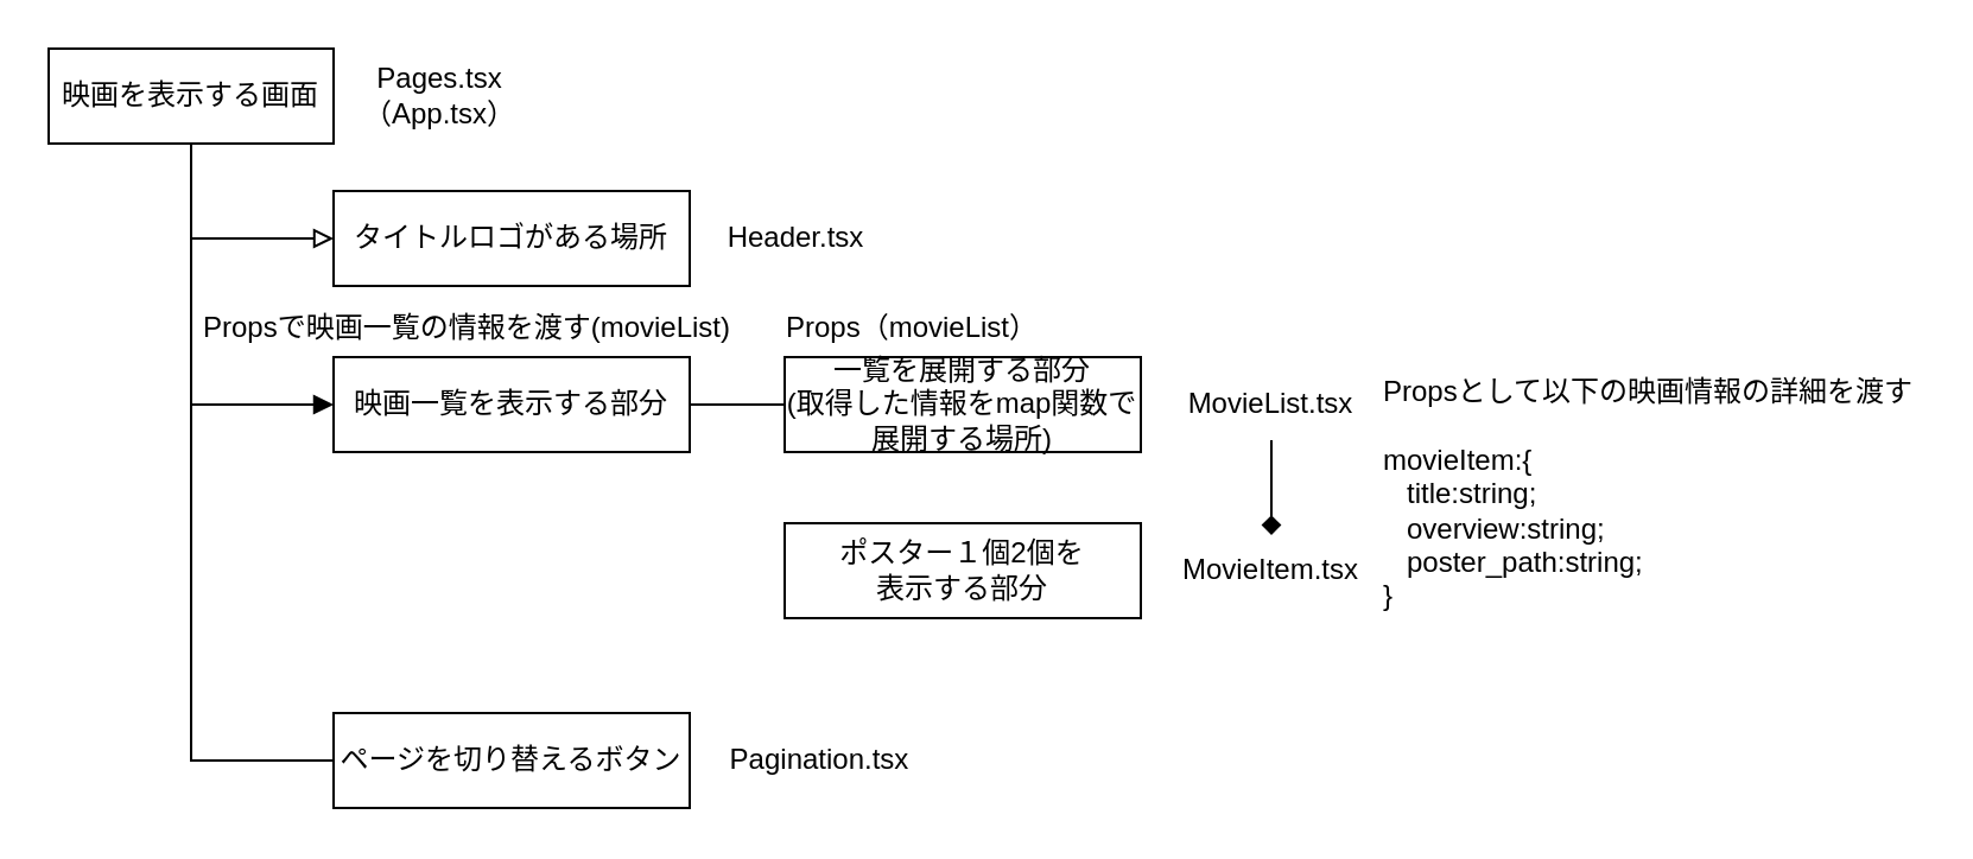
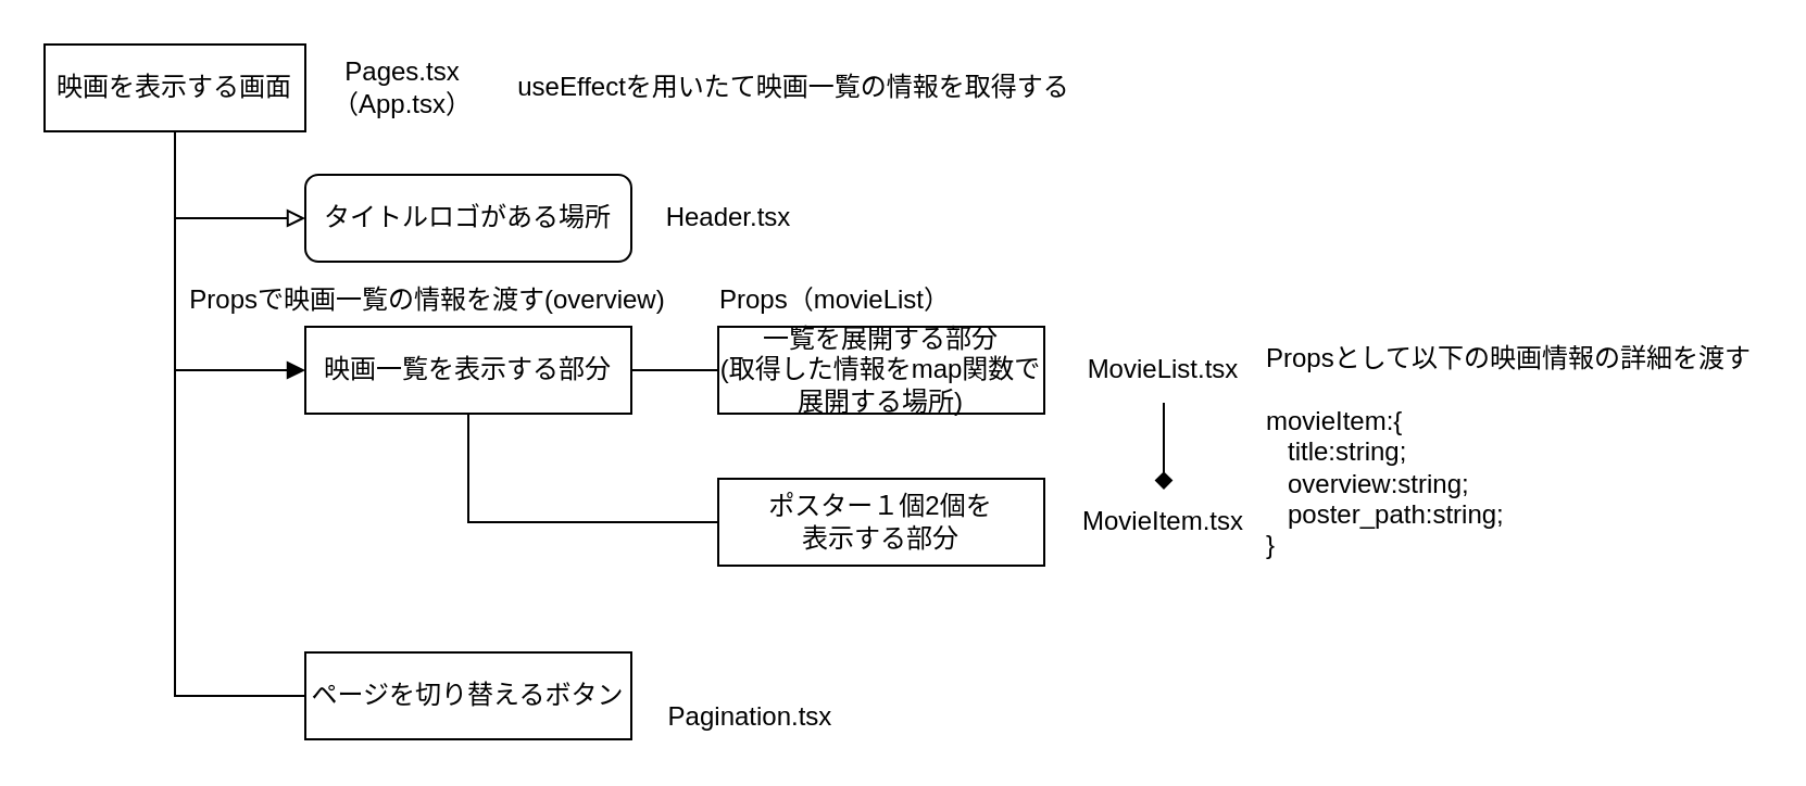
  <mxCell id="0" />
  <mxCell id="1" parent="0" />
  <mxCell id="2" style="edgeStyle=none;html=1;exitX=0.5;exitY=1;exitDx=0;exitDy=0;entryX=0;entryY=0.5;entryDx=0;entryDy=0;endArrow=block;endFill=0;rounded=0;" edge="1" parent="1" source="3" target="4"><mxGeometry relative="1" as="geometry"><Array as="points"><mxPoint x="80" y="100" /></Array></mxGeometry></mxCell>
  <mxCell id="3" value="映画を表示する画面" style="rounded=0;whiteSpace=wrap;html=1;" parent="1" vertex="1"><mxGeometry x="20" y="20" width="120" height="40" as="geometry" /></mxCell>
- <mxCell id="4" value="タイトルロゴがある場所" style="rounded=0;whiteSpace=wrap;html=1;" vertex="1" parent="1"><mxGeometry x="140" y="80" width="150" height="40" as="geometry" /></mxCell>
+ <mxCell id="4" value="タイトルロゴがある場所" style="whiteSpace=wrap;html=1;rounded=1;" vertex="1" parent="1"><mxGeometry x="140" y="80" width="150" height="40" as="geometry" /></mxCell>
  <mxCell id="5" value="映画一覧を表示する部分" style="rounded=0;whiteSpace=wrap;html=1;" vertex="1" parent="1"><mxGeometry x="140" y="150" width="150" height="40" as="geometry" /></mxCell>
  <mxCell id="6" value="ページを切り替えるボタン" style="rounded=0;whiteSpace=wrap;html=1;" vertex="1" parent="1"><mxGeometry x="140" y="300" width="150" height="40" as="geometry" /></mxCell>
  <mxCell id="7" style="edgeStyle=none;html=1;exitX=0.5;exitY=1;exitDx=0;exitDy=0;entryX=0;entryY=0.5;entryDx=0;entryDy=0;endArrow=block;endFill=1;rounded=0;" edge="1" parent="1" source="3" target="5"><mxGeometry relative="1" as="geometry"><mxPoint x="90" y="70" as="sourcePoint" /><mxPoint x="150" y="110" as="targetPoint" /><Array as="points"><mxPoint x="80" y="170" /></Array></mxGeometry></mxCell>
  <mxCell id="8" style="edgeStyle=none;html=1;entryX=0;entryY=0.5;entryDx=0;entryDy=0;endArrow=none;endFill=0;rounded=0;" edge="1" parent="1" target="6"><mxGeometry relative="1" as="geometry"><mxPoint x="80" y="60" as="sourcePoint" /><mxPoint x="150" y="180" as="targetPoint" /><Array as="points"><mxPoint x="80" y="320" /></Array></mxGeometry></mxCell>
  <mxCell id="9" value="Header.tsx" style="text;html=1;strokeColor=none;fillColor=none;align=center;verticalAlign=middle;whiteSpace=wrap;rounded=0;" vertex="1" parent="1"><mxGeometry x="290" y="85" width="90" height="30" as="geometry" /></mxCell>
  <mxCell id="10" value="一覧を展開する部分&lt;br&gt;(取得した情報をmap関数で展開する場所)" style="rounded=0;whiteSpace=wrap;html=1;" vertex="1" parent="1"><mxGeometry x="330" y="150" width="150" height="40" as="geometry" /></mxCell>
  <mxCell id="11" value="ポスター１個2個を&lt;br&gt;表示する部分" style="rounded=0;whiteSpace=wrap;html=1;" vertex="1" parent="1"><mxGeometry x="330" y="220" width="150" height="40" as="geometry" /></mxCell>
  <mxCell id="12" value="" style="edgeStyle=none;rounded=0;html=1;endArrow=diamond;endFill=1;" edge="1" parent="1" source="13" target="14"><mxGeometry relative="1" as="geometry" /></mxCell>
  <mxCell id="13" value="MovieList.tsx" style="text;html=1;strokeColor=none;fillColor=none;align=center;verticalAlign=middle;whiteSpace=wrap;rounded=0;" vertex="1" parent="1"><mxGeometry x="490" y="155" width="90" height="30" as="geometry" /></mxCell>
  <mxCell id="14" value="MovieItem.tsx" style="text;html=1;strokeColor=none;fillColor=none;align=center;verticalAlign=middle;whiteSpace=wrap;rounded=0;" vertex="1" parent="1"><mxGeometry x="490" y="225" width="90" height="30" as="geometry" /></mxCell>
+ <mxCell id="15" style="edgeStyle=none;html=1;exitX=0.5;exitY=1;exitDx=0;exitDy=0;entryX=0;entryY=0.5;entryDx=0;entryDy=0;endArrow=none;endFill=0;rounded=0;" edge="1" parent="1" source="5" target="11"><mxGeometry relative="1" as="geometry"><mxPoint x="90" y="70" as="sourcePoint" /><mxPoint x="150" y="180" as="targetPoint" /><Array as="points"><mxPoint x="215" y="240" /></Array></mxGeometry></mxCell>
  <mxCell id="16" style="edgeStyle=none;html=1;exitX=1;exitY=0.5;exitDx=0;exitDy=0;entryX=0;entryY=0.5;entryDx=0;entryDy=0;endArrow=none;endFill=1;rounded=0;" edge="1" parent="1" source="5" target="10"><mxGeometry relative="1" as="geometry"><mxPoint x="225" y="200" as="sourcePoint" /><mxPoint x="340" y="250" as="targetPoint" /><Array as="points" /></mxGeometry></mxCell>
- <mxCell id="17" value="Pagination.tsx" style="text;html=1;strokeColor=none;fillColor=none;align=center;verticalAlign=middle;whiteSpace=wrap;rounded=0;" vertex="1" parent="1"><mxGeometry x="300" y="305" width="90" height="30" as="geometry" /></mxCell>
+ <mxCell id="17" value="Pagination.tsx" style="text;html=1;strokeColor=none;fillColor=none;align=center;verticalAlign=middle;whiteSpace=wrap;rounded=0;" vertex="1" parent="1"><mxGeometry x="300" y="315" width="90" height="30" as="geometry" /></mxCell>
  <mxCell id="18" value="Pages.tsx（App.tsx）" style="text;html=1;strokeColor=none;fillColor=none;align=center;verticalAlign=middle;whiteSpace=wrap;rounded=0;" vertex="1" parent="1"><mxGeometry x="140" y="25" width="90" height="30" as="geometry" /></mxCell>
  <mxCell id="19" value="Propsとして以下の映画情報の詳細を渡す&lt;br&gt;&lt;br&gt;&lt;div style=&quot;text-align: left&quot;&gt;&lt;span&gt;movieItem:{&lt;/span&gt;&lt;/div&gt;&lt;div style=&quot;text-align: left&quot;&gt;&lt;span&gt;&amp;nbsp; &amp;nbsp;title:string;&lt;/span&gt;&lt;/div&gt;&lt;div style=&quot;text-align: left&quot;&gt;&lt;span&gt;&amp;nbsp; &amp;nbsp;overview:string;&lt;/span&gt;&lt;/div&gt;&lt;div style=&quot;text-align: left&quot;&gt;&lt;span&gt;&amp;nbsp; &amp;nbsp;poster_path:string;&lt;/span&gt;&lt;/div&gt;&lt;div style=&quot;text-align: left&quot;&gt;&lt;span&gt;}&lt;/span&gt;&lt;/div&gt;" style="text;html=1;strokeColor=none;fillColor=none;align=center;verticalAlign=middle;whiteSpace=wrap;rounded=0;" vertex="1" parent="1"><mxGeometry x="579" y="150" width="230" height="115" as="geometry" /></mxCell>
- <mxCell id="20" value="Propsで映画一覧の情報を渡す(movieList)" style="text;html=1;strokeColor=none;fillColor=none;align=center;verticalAlign=middle;whiteSpace=wrap;rounded=0;" vertex="1" parent="1"><mxGeometry x="80" y="123" width="233" height="30" as="geometry" /></mxCell>
+ <mxCell id="20" value="Propsで映画一覧の情報を渡す(overview)" style="text;html=1;strokeColor=none;fillColor=none;align=center;verticalAlign=middle;whiteSpace=wrap;rounded=0;" vertex="1" parent="1"><mxGeometry x="80" y="123" width="233" height="30" as="geometry" /></mxCell>
+ <mxCell id="21" value="useEffectを用いたて映画一覧の情報を取得する" style="text;html=1;strokeColor=none;fillColor=none;align=center;verticalAlign=middle;whiteSpace=wrap;rounded=0;" vertex="1" parent="1"><mxGeometry x="230" y="25" width="270" height="30" as="geometry" /></mxCell>
  <mxCell id="22" value="Props（movieList）" style="text;html=1;strokeColor=none;fillColor=none;align=center;verticalAlign=middle;whiteSpace=wrap;rounded=0;" vertex="1" parent="1"><mxGeometry x="319" y="123" width="130" height="30" as="geometry" /></mxCell>
